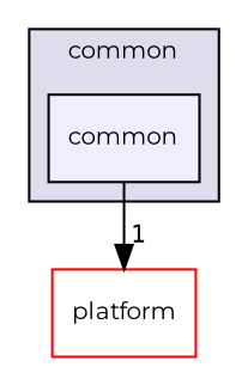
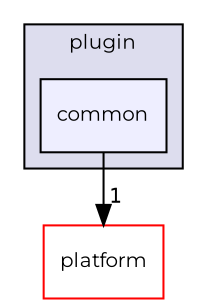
  digraph {
    compound=true
    fontname=Montserrat
    node [fontname=Montserrat fontsize=10 shape=box style=filled]
    n1 [fillcolor="#eeeeff" label=common pencolor=black]
    n2 [color=red fillcolor=white label=platform]
    subgraph cluster_1 {
      bgcolor="#ddddee"
      fontsize=10
-     label=common
+     label=plugin
      pencolor=black
      n1
    }
    n1 -> n2 [headlabel=1 labeldistance=1.5 labelfontname=Helvetica labelfontsize=10 fontname=Montserrat]
  }
